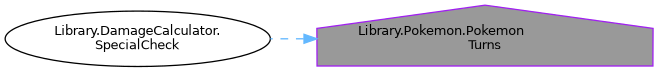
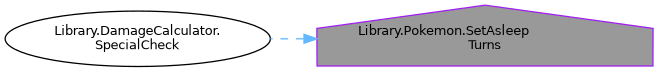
  digraph {
    rankdir=RL
    node [fontname=Helvetica fontsize=10 style=filled]
-   n1 [color=purple fillcolor=grey60 fontcolor=black height=0.2 label="Library.Pokemon.Pokemon\lTurns" shape=house width=0.4]
+   n1 [color=purple fillcolor=grey60 fontcolor=black height=0.2 label="Library.Pokemon.SetAsleep\lTurns" shape=house width=0.4]
    n2 [color=black fillcolor=white height=0.2 label="Library.DamageCalculator.\lSpecialCheck" shape=ellipse width=0.4]
    n1 -> n2 [color=steelblue1 dir=back fontname=Helvetica fontsize=10 labelfontname=Helvetica labelfontsize=10 style=dashed]
  }
